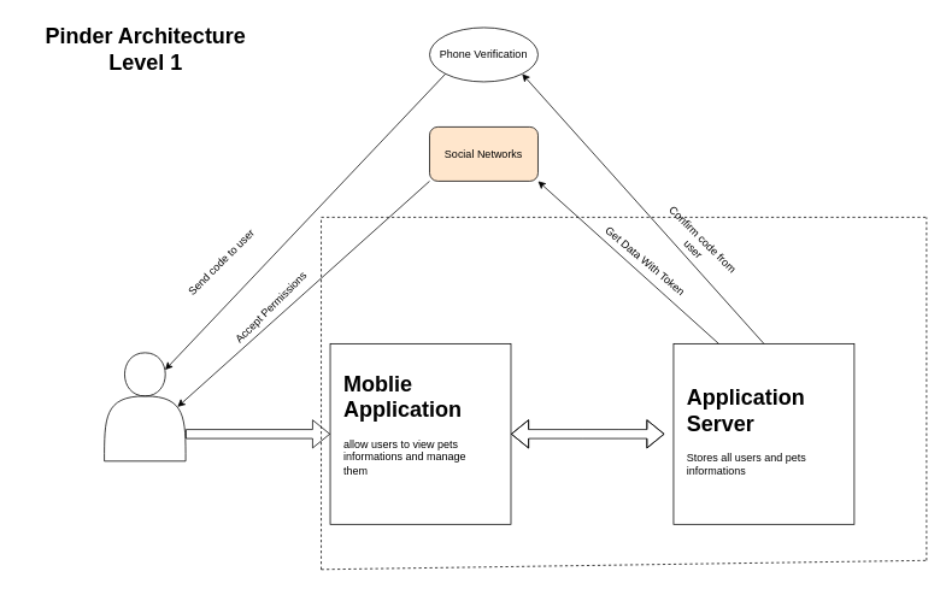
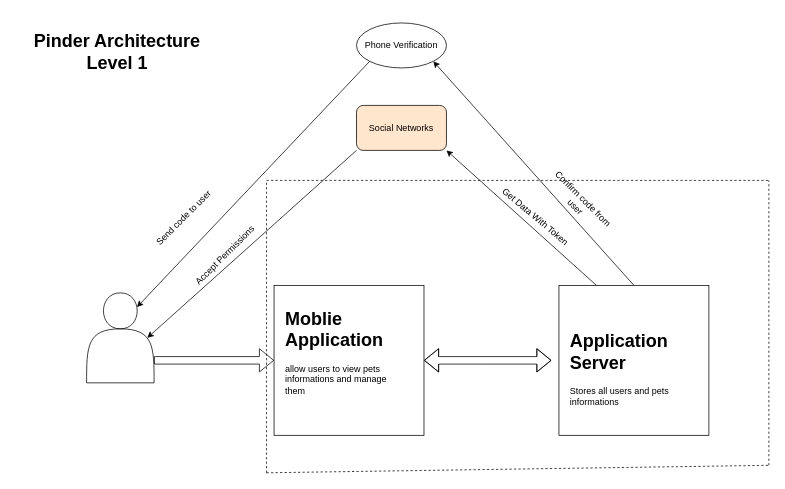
  <mxCell id="0" />
  <mxCell id="1" parent="0" />
  <mxCell id="2" value="" style="shape=actor;whiteSpace=wrap;html=1;" parent="1" vertex="1"><mxGeometry x="115" y="390" width="90" height="120" as="geometry" /></mxCell>
  <mxCell id="3" value="" style="shape=flexArrow;endArrow=classic;html=1;exitX=1;exitY=0.75;exitDx=0;exitDy=0;" parent="1" source="2" target="4" edge="1"><mxGeometry width="50" height="50" relative="1" as="geometry"><mxPoint x="275" y="480" as="sourcePoint" /><mxPoint x="395" y="480" as="targetPoint" /></mxGeometry></mxCell>
  <mxCell id="4" value="" style="whiteSpace=wrap;html=1;aspect=fixed;strokeColor=#000000;" parent="1" vertex="1"><mxGeometry x="365" y="380" width="200" height="200" as="geometry" /></mxCell>
  <mxCell id="5" value="&lt;h1&gt;Moblie Application&lt;/h1&gt;&lt;p&gt;allow users to view pets informations and manage them&lt;/p&gt;" style="text;html=1;strokeColor=none;fillColor=none;spacing=5;spacingTop=-20;whiteSpace=wrap;overflow=hidden;rounded=0;" parent="1" vertex="1"><mxGeometry x="375" y="405" width="170" height="140" as="geometry" /></mxCell>
  <mxCell id="6" value="" style="shape=flexArrow;endArrow=classic;startArrow=classic;html=1;entryX=1;entryY=0.5;entryDx=0;entryDy=0;" parent="1" target="4" edge="1"><mxGeometry width="100" height="100" relative="1" as="geometry"><mxPoint x="735" y="480" as="sourcePoint" /><mxPoint x="675" y="450" as="targetPoint" /><Array as="points"><mxPoint x="685" y="480" /><mxPoint x="645" y="480" /></Array></mxGeometry></mxCell>
  <mxCell id="7" value="" style="whiteSpace=wrap;html=1;aspect=fixed;strokeColor=#000000;" parent="1" vertex="1"><mxGeometry x="745" y="380" width="200" height="200" as="geometry" /></mxCell>
- <mxCell id="8" value="&lt;h1&gt;Application Server&lt;/h1&gt;&lt;p&gt;Stores all users and pets informations&lt;/p&gt;" style="text;html=1;strokeColor=none;fillColor=none;spacing=5;spacingTop=-20;whiteSpace=wrap;overflow=hidden;rounded=0;" parent="1" vertex="1"><mxGeometry x="755" y="420" width="180" height="140" as="geometry" /></mxCell>
+ <mxCell id="8" value="&lt;h1&gt;Application Server&lt;/h1&gt;&lt;p&gt;Stores all users and pets informations&lt;/p&gt;" style="text;html=1;strokeColor=none;fillColor=none;spacing=5;spacingTop=-20;whiteSpace=wrap;overflow=hidden;rounded=0;" parent="1" vertex="1"><mxGeometry x="755" y="435" width="180" height="140" as="geometry" /></mxCell>
  <mxCell id="9" value="" style="endArrow=classic;html=1;exitX=0.5;exitY=0;exitDx=0;exitDy=0;entryX=1;entryY=1;entryDx=0;entryDy=0;" parent="1" source="7" edge="1" target="10"><mxGeometry width="50" height="50" relative="1" as="geometry"><mxPoint x="960.5" y="296" as="sourcePoint" /><mxPoint x="625" y="190" as="targetPoint" /></mxGeometry></mxCell>
  <mxCell id="10" value="Phone Verification" style="ellipse;whiteSpace=wrap;html=1;strokeColor=#000000;" parent="1" vertex="1"><mxGeometry x="475" y="30" width="120" height="60" as="geometry" /></mxCell>
  <mxCell id="11" value="" style="endArrow=classic;html=1;entryX=0.747;entryY=0.158;entryDx=0;entryDy=0;entryPerimeter=0;exitX=0;exitY=1;exitDx=0;exitDy=0;" parent="1" source="10" target="2" edge="1"><mxGeometry width="50" height="50" relative="1" as="geometry"><mxPoint x="285" y="320" as="sourcePoint" /><mxPoint x="335" y="270" as="targetPoint" /></mxGeometry></mxCell>
  <mxCell id="12" value="Send code to user" style="text;html=1;strokeColor=none;fillColor=none;align=center;verticalAlign=middle;whiteSpace=wrap;rounded=0;rotation=-45;" parent="1" vertex="1"><mxGeometry x="190" y="280" width="110" height="20" as="geometry" /></mxCell>
  <mxCell id="13" value="Confirm code from user" style="text;html=1;strokeColor=none;fillColor=none;align=center;verticalAlign=middle;whiteSpace=wrap;rounded=0;rotation=45;" parent="1" vertex="1"><mxGeometry x="715" y="250" width="115" height="40" as="geometry" /></mxCell>
  <mxCell id="14" value="" style="endArrow=none;dashed=1;html=1;" parent="1" edge="1"><mxGeometry width="50" height="50" relative="1" as="geometry"><mxPoint x="355" y="240" as="sourcePoint" /><mxPoint x="1025" y="240" as="targetPoint" /></mxGeometry></mxCell>
  <mxCell id="15" value="" style="endArrow=none;dashed=1;html=1;" parent="1" edge="1"><mxGeometry width="50" height="50" relative="1" as="geometry"><mxPoint x="355" y="630" as="sourcePoint" /><mxPoint x="355" y="240" as="targetPoint" /></mxGeometry></mxCell>
  <mxCell id="16" value="" style="endArrow=none;dashed=1;html=1;" parent="1" edge="1"><mxGeometry width="50" height="50" relative="1" as="geometry"><mxPoint x="355" y="630" as="sourcePoint" /><mxPoint x="1025" y="620" as="targetPoint" /></mxGeometry></mxCell>
  <mxCell id="17" value="" style="endArrow=none;dashed=1;html=1;" parent="1" edge="1"><mxGeometry width="50" height="50" relative="1" as="geometry"><mxPoint x="1025" y="620" as="sourcePoint" /><mxPoint x="1025" y="240" as="targetPoint" /></mxGeometry></mxCell>
- <mxCell id="18" value="&lt;h1 style=&quot;text-align: center&quot;&gt;Pinder Architecture Level 1&lt;/h1&gt;&lt;p&gt;&lt;br&gt;&lt;/p&gt;" style="text;html=1;strokeColor=none;fillColor=none;spacing=5;spacingTop=-20;whiteSpace=wrap;overflow=hidden;rounded=0;" parent="1" vertex="1"><mxGeometry x="20" y="20" width="280" height="120" as="geometry" /></mxCell>
+ <mxCell id="18" value="&lt;h1 style=&quot;text-align: center&quot;&gt;Pinder Architecture Level 1&lt;/h1&gt;&lt;p&gt;&lt;br&gt;&lt;/p&gt;" style="text;html=1;strokeColor=none;fillColor=none;spacing=5;spacingTop=-20;whiteSpace=wrap;overflow=hidden;rounded=0;" parent="1" vertex="1"><mxGeometry x="15" y="35" width="280" height="120" as="geometry" /></mxCell>
  <mxCell id="19" value="Social Networks" style="rounded=1;whiteSpace=wrap;html=1;fillColor=#ffe6cc;" vertex="1" parent="1"><mxGeometry x="475" y="140" width="120" height="60" as="geometry" /></mxCell>
  <mxCell id="20" value="" style="endArrow=classic;html=1;exitX=0.25;exitY=0;exitDx=0;exitDy=0;entryX=1;entryY=1;entryDx=0;entryDy=0;" edge="1" parent="1" source="7" target="19"><mxGeometry width="50" height="50" relative="1" as="geometry"><mxPoint x="385" y="280" as="sourcePoint" /><mxPoint x="435" y="230" as="targetPoint" /></mxGeometry></mxCell>
  <mxCell id="21" value="" style="endArrow=classic;html=1;entryX=0.9;entryY=0.5;entryDx=0;entryDy=0;entryPerimeter=0;exitX=0;exitY=1;exitDx=0;exitDy=0;" edge="1" parent="1" source="19" target="2"><mxGeometry width="50" height="50" relative="1" as="geometry"><mxPoint x="385" y="280" as="sourcePoint" /><mxPoint x="435" y="230" as="targetPoint" /></mxGeometry></mxCell>
  <mxCell id="22" value="Get Data With Token&amp;nbsp;" style="text;html=1;strokeColor=none;fillColor=none;align=center;verticalAlign=middle;whiteSpace=wrap;rounded=0;rotation=40;" vertex="1" parent="1"><mxGeometry x="635" y="280" width="160" height="20" as="geometry" /></mxCell>
  <mxCell id="23" value="Accept Permissions" style="text;html=1;strokeColor=none;fillColor=none;align=center;verticalAlign=middle;whiteSpace=wrap;rounded=0;rotation=-45;" vertex="1" parent="1"><mxGeometry x="235" y="330" width="130" height="20" as="geometry" /></mxCell>
